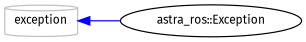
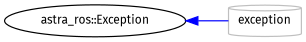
  digraph {
    rankdir=LR
    fontname="Fira Sans"
    node [fillcolor=white fontname="Fira Sans" fontsize=10 style=filled]
    n1 [color=grey75 height=0.2 label=exception shape=cylinder width=0.4]
    n2 [color=black height=0.2 label="astra_ros::Exception" shape=ellipse width=0.4]
-   n1 -> n2 [color=blue dir=back fontname="Fira Sans" fontsize=10 labelfontname=Helvetica labelfontsize=10 style=solid]
+   n2 -> n1 [color=blue dir=back fontname="Fira Sans" fontsize=10 labelfontname=Helvetica labelfontsize=10 style=solid]
  }
